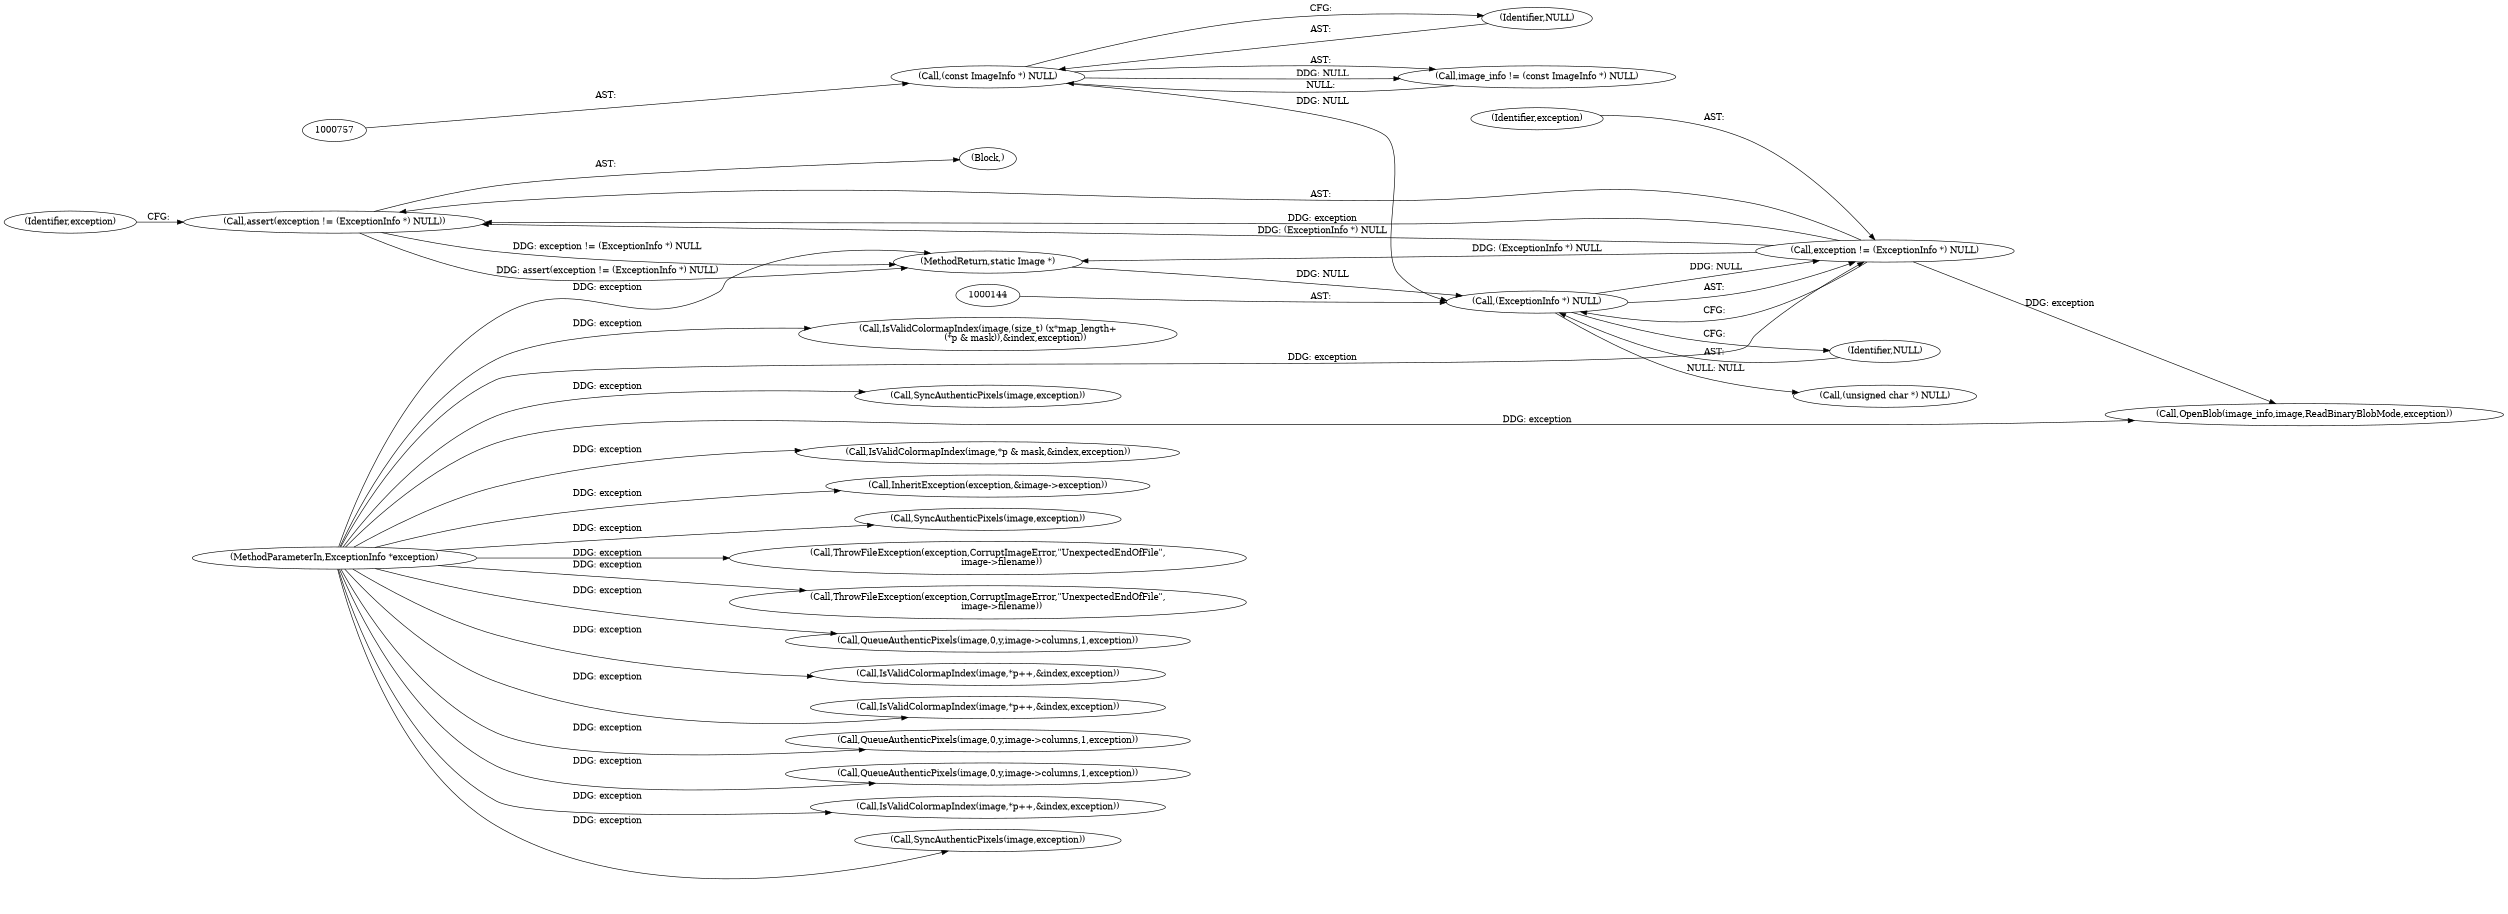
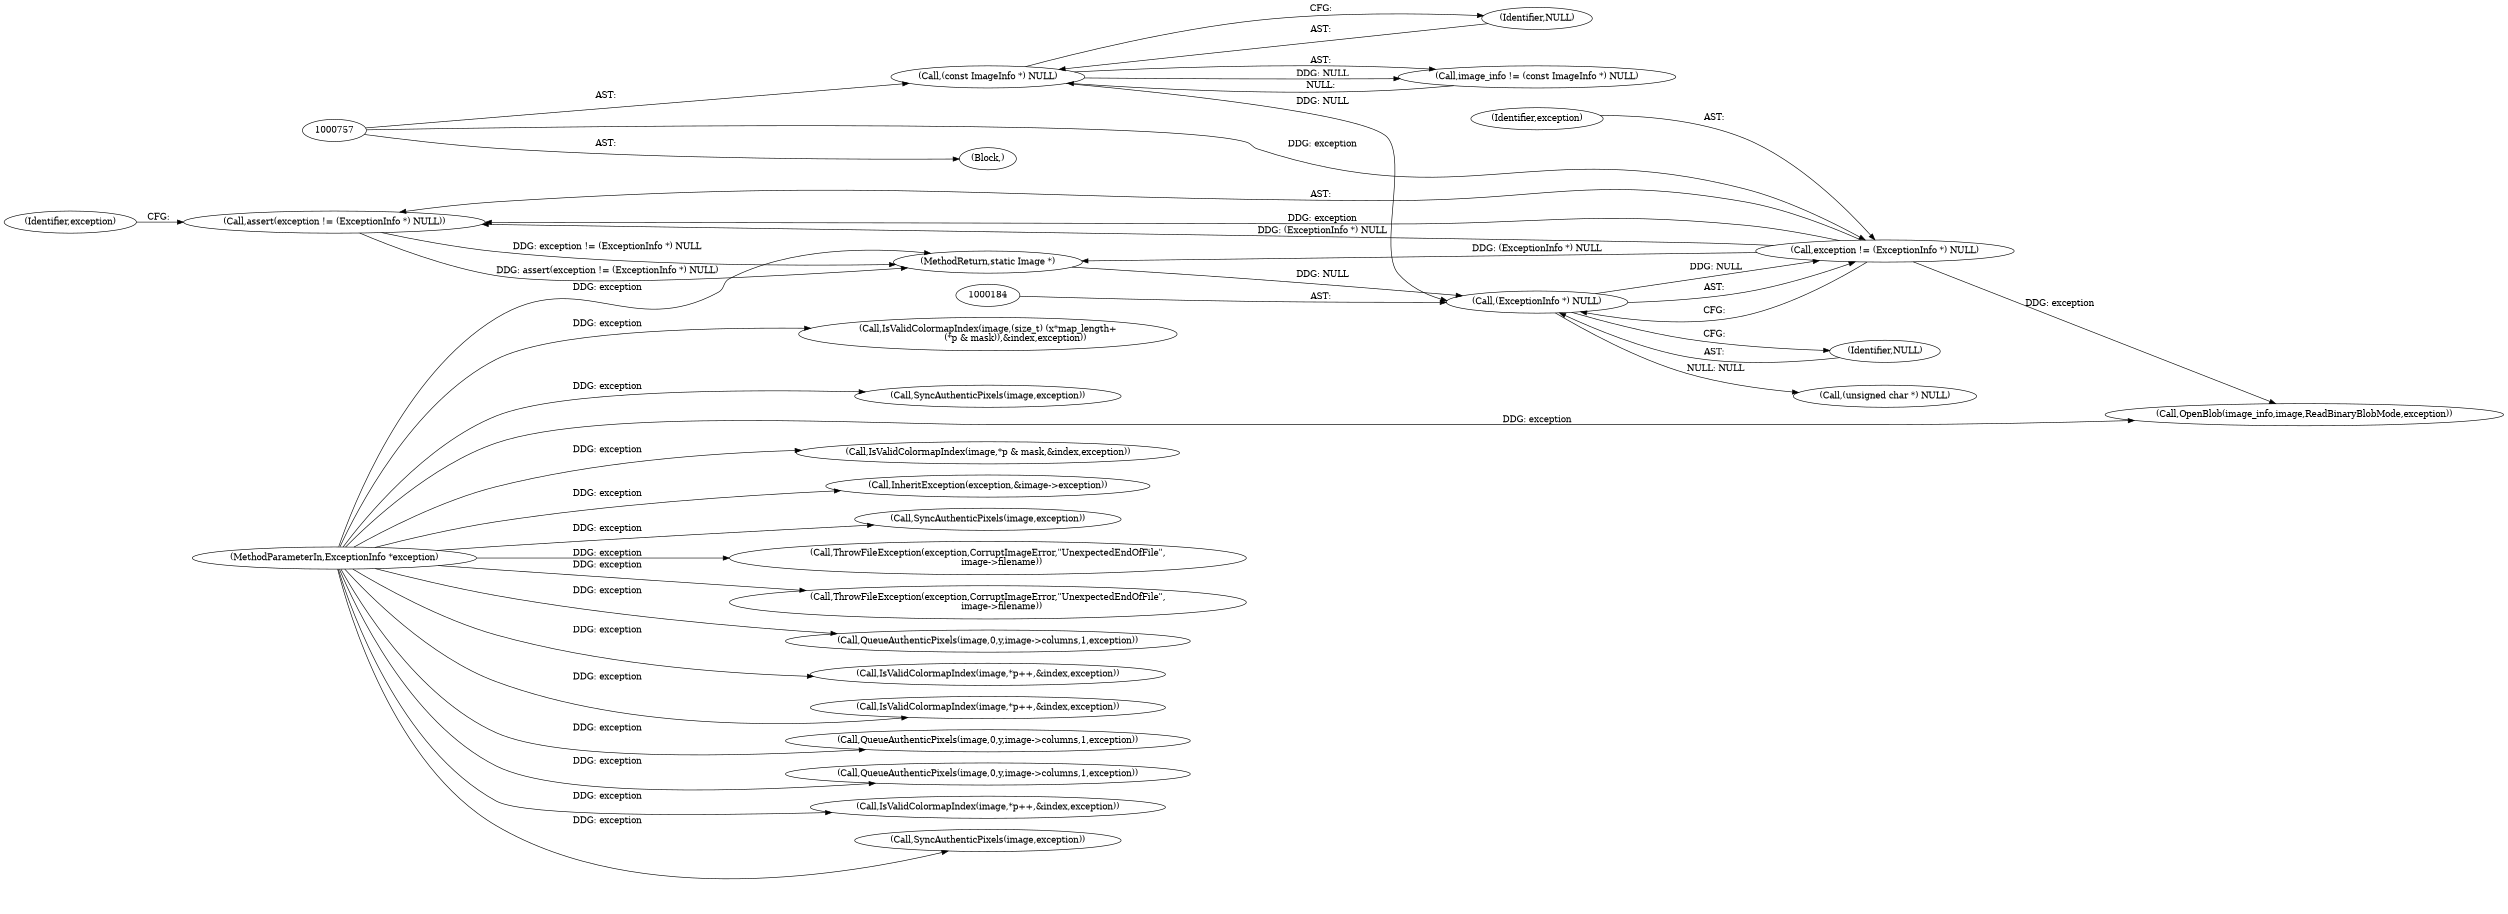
  digraph {
    rankdir=LR
    n1 [label="(Call,assert(exception != (ExceptionInfo *) NULL))"]
    n2 [label="(Block,)"]
    n3 [label="(MethodReturn,static Image *)"]
    n4 [label="(Call,exception != (ExceptionInfo *) NULL)"]
    n5 [label="(Call,(ExceptionInfo *) NULL)"]
    n6 [label="(Call,OpenBlob(image_info,image,ReadBinaryBlobMode,exception))"]
    n7 [label="(Call,(unsigned char *) NULL)"]
    n8 [label="(Identifier,NULL)"]
    n9 [label="(MethodParameterIn,ExceptionInfo *exception)"]
    n10 [label="(Call,IsValidColormapIndex(image,*p & mask,&index,exception))"]
    n11 [label="(Call,InheritException(exception,&image->exception))"]
    n12 [label="(Call,SyncAuthenticPixels(image,exception))"]
    n13 [label="(Call,ThrowFileException(exception,CorruptImageError,\"UnexpectedEndOfFile\",\n          image->filename))"]
    n14 [label="(Call,ThrowFileException(exception,CorruptImageError,\"UnexpectedEndOfFile\",\n          image->filename))"]
    n15 [label="(Call,QueueAuthenticPixels(image,0,y,image->columns,1,exception))"]
    n16 [label="(Call,IsValidColormapIndex(image,*p++,&index,exception))"]
    n17 [label="(Call,IsValidColormapIndex(image,*p++,&index,exception))"]
    n18 [label="(Call,QueueAuthenticPixels(image,0,y,image->columns,1,exception))"]
    n19 [label="(Call,QueueAuthenticPixels(image,0,y,image->columns,1,exception))"]
    n20 [label="(Call,IsValidColormapIndex(image,*p++,&index,exception))"]
    n21 [label="(Call,SyncAuthenticPixels(image,exception))"]
    n22 [label="(Call,IsValidColormapIndex(image,(size_t) (x*map_length+\n                    (*p & mask)),&index,exception))"]
    n23 [label="(Call,SyncAuthenticPixels(image,exception))"]
    n24 [label="(Call,(const ImageInfo *) NULL)"]
    n25 [label="(Identifier,NULL)"]
    n26 [label="(Call,image_info != (const ImageInfo *) NULL)"]
    n27 [label="(Identifier,exception)"]
    n28 [label="(Identifier,exception)"]
-   1000184 [label=1000144]
+   1000184
    n30 [label=1000757]
-   n1 -> n2 [label="AST: "]
+   n30 -> n2 [label="AST: "]
    n1 -> n3 [label="DDG: exception != (ExceptionInfo *) NULL"]
    n1 -> n3 [label="DDG: assert(exception != (ExceptionInfo *) NULL)"]
    n3 -> n5 [label="DDG: NULL"]
    n4 -> n1 [label="AST: "]
    n4 -> n1 [label="DDG: exception"]
    n4 -> n1 [label="DDG: (ExceptionInfo *) NULL"]
    n4 -> n3 [label="DDG: (ExceptionInfo *) NULL"]
    n4 -> n5 [label="CFG: "]
    n4 -> n6 [label="DDG: exception"]
    n5 -> n4 [label="AST: "]
    n5 -> n4 [label="DDG: NULL"]
    n5 -> n7 [label="NULL: NULL"]
    n5 -> n8 [label="CFG: "]
    n8 -> n5 [label="AST: "]
    n9 -> n3 [label="DDG: exception"]
-   n9 -> n4 [label="DDG: exception"]
+   n30 -> n4 [label="DDG: exception"]
    n9 -> n6 [label="DDG: exception"]
    n9 -> n10 [label="DDG: exception"]
    n9 -> n11 [label="DDG: exception"]
    n9 -> n12 [label="DDG: exception"]
    n9 -> n13 [label="DDG: exception"]
    n9 -> n14 [label="DDG: exception"]
    n9 -> n15 [label="DDG: exception"]
    n9 -> n16 [label="DDG: exception"]
    n9 -> n17 [label="DDG: exception"]
    n9 -> n18 [label="DDG: exception"]
    n9 -> n19 [label="DDG: exception"]
    n9 -> n20 [label="DDG: exception"]
    n9 -> n21 [label="DDG: exception"]
    n9 -> n22 [label="DDG: exception"]
    n9 -> n23 [label="DDG: exception"]
    n24 -> n5 [label="DDG: NULL"]
    n24 -> n25 [label="CFG: "]
    n24 -> n26 [label="AST: "]
    n24 -> n26 [label="DDG: NULL"]
    n25 -> n24 [label="AST: "]
    n26 -> n24 [label="NULL: "]
    n27 -> n1 [label="CFG: "]
    n28 -> n4 [label="AST: "]
    1000184 -> n5 [label="AST: "]
    n30 -> n24 [label="AST: "]
  }
